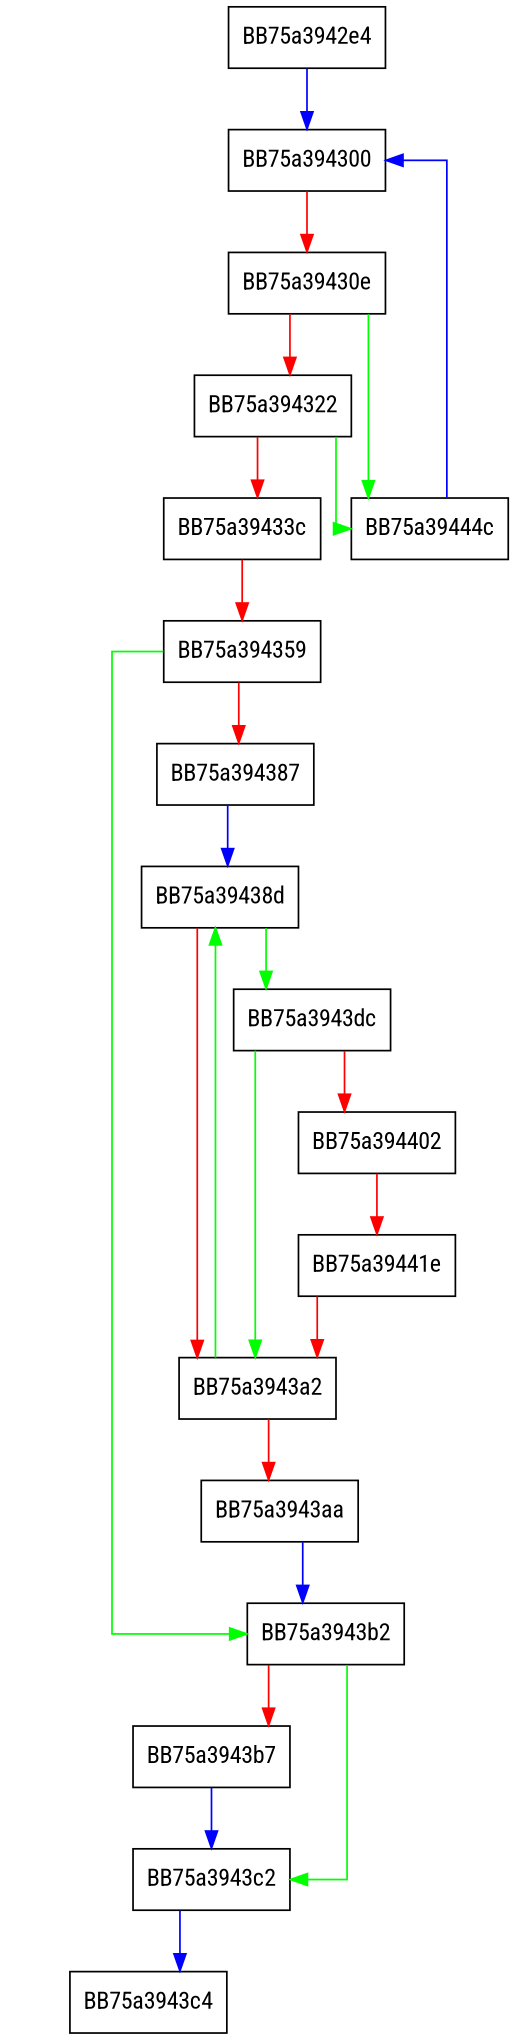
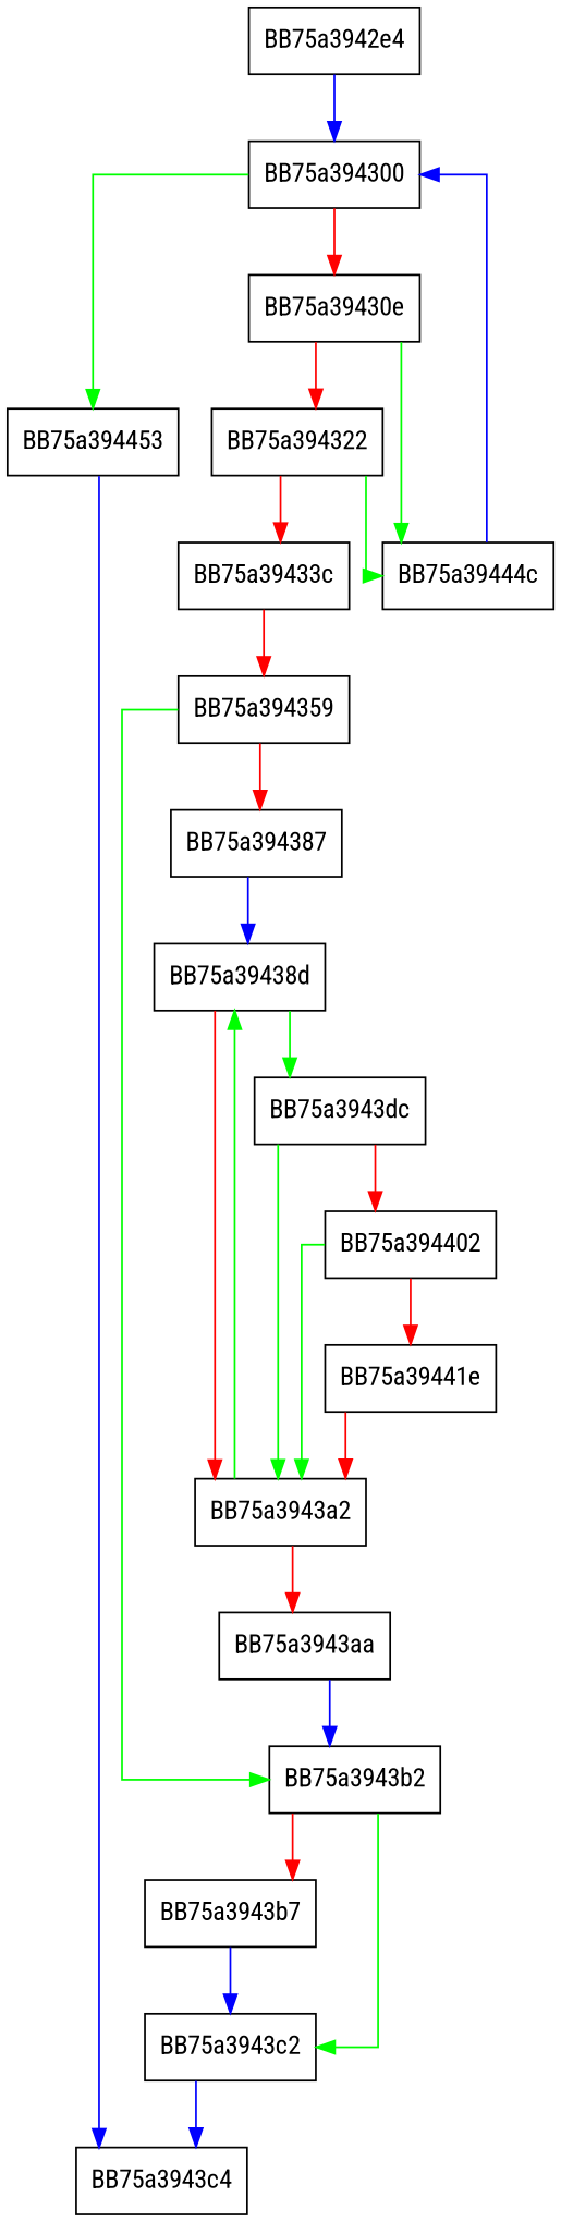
  digraph {
    fontname="Roboto Condensed"
    splines=ortho
    node [fontname="Roboto Condensed" shape=box]
    edge [color=red fontname="Roboto Condensed"]
    n1 [label=BB75a394300]
    BB75a3942e4
+   BB75a394453
    BB75a39430e
    BB75a3943c4
    BB75a39444c
    BB75a394322
    BB75a39433c
    BB75a394359
    BB75a3943b2
    BB75a394387
    BB75a3943c2
    BB75a3943b7
    BB75a39438d
    BB75a3943dc
    BB75a3943a2
    n17 [label=BB75a394402]
    BB75a3943aa
    BB75a39441e
+   n1 -> BB75a394453 [color=green]
    n1 -> BB75a39430e
    BB75a3942e4 -> n1 [color=blue]
+   BB75a394453 -> BB75a3943c4 [color=blue]
    BB75a39430e -> BB75a39444c [color=green]
    BB75a39430e -> BB75a394322
    BB75a39444c -> n1 [color=blue]
    BB75a394322 -> BB75a39444c [color=green]
    BB75a394322 -> BB75a39433c
    BB75a39433c -> BB75a394359
    BB75a394359 -> BB75a3943b2 [color=green]
    BB75a394359 -> BB75a394387
    BB75a3943b2 -> BB75a3943c2 [color=green]
    BB75a3943b2 -> BB75a3943b7
    BB75a394387 -> BB75a39438d [color=blue]
    BB75a3943c2 -> BB75a3943c4 [color=blue]
    BB75a3943b7 -> BB75a3943c2 [color=blue]
    BB75a39438d -> BB75a3943dc [color=green]
    BB75a39438d -> BB75a3943a2
    BB75a3943dc -> BB75a3943a2 [color=green]
    BB75a3943dc -> n17
    BB75a3943a2 -> BB75a39438d [color=green]
    BB75a3943a2 -> BB75a3943aa
+   n17 -> BB75a3943a2 [color=green]
    n17 -> BB75a39441e
    BB75a3943aa -> BB75a3943b2 [color=blue]
    BB75a39441e -> BB75a3943a2
  }
